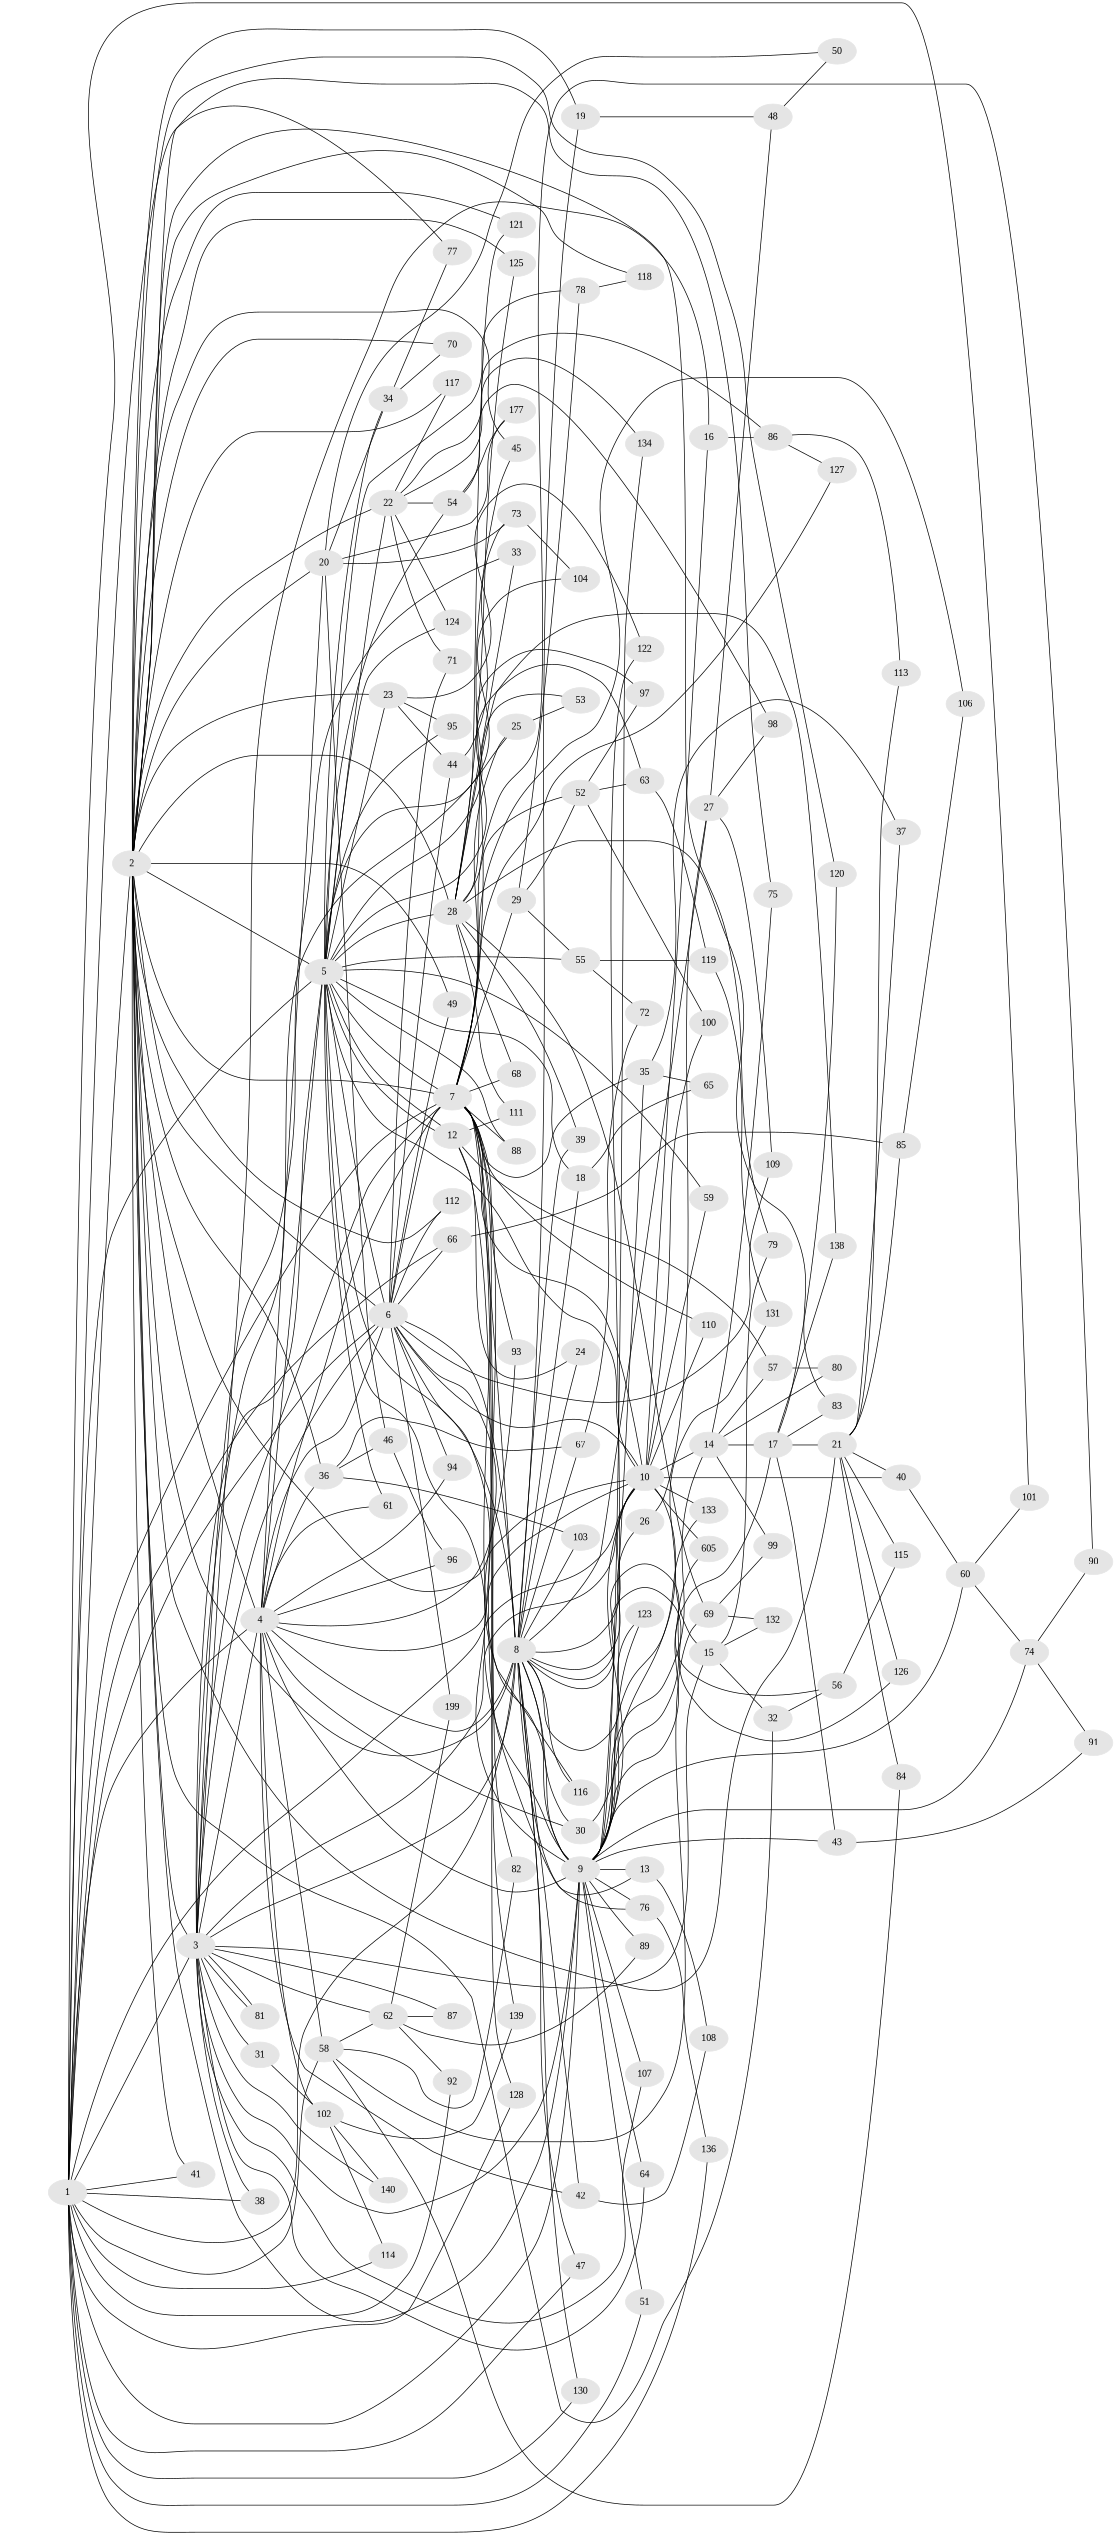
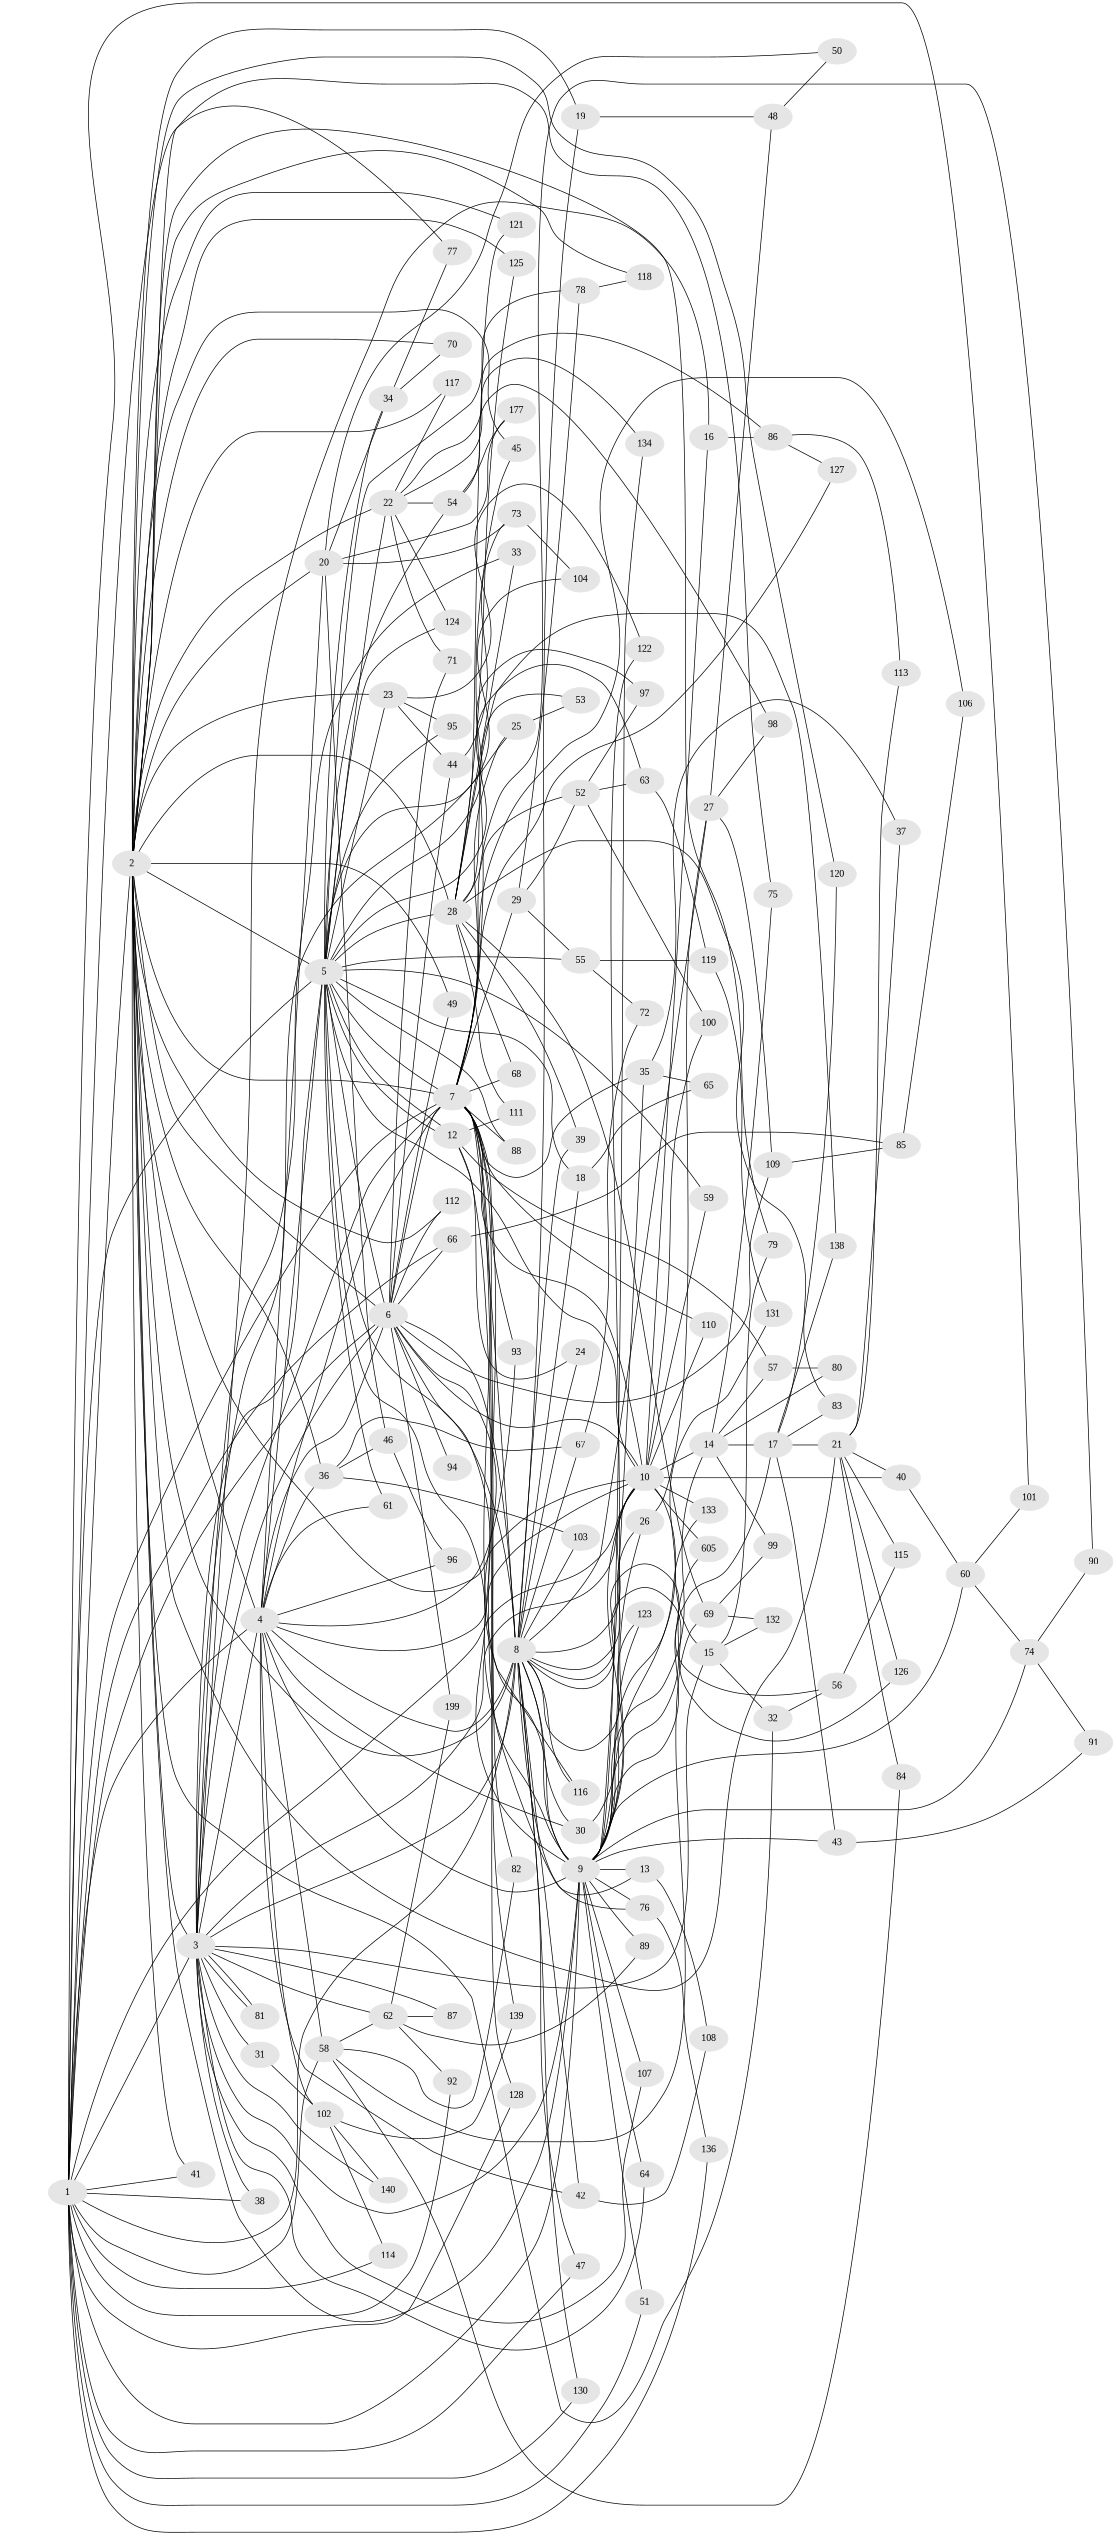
  graph {
    fontname="Liberation Serif"
    rankdir=LR
    node [color=gray90 fontname="Liberation Serif" style=filled]
    edge [fontname="Liberation Serif"]
    1
    2
    3
    4
    5
    6
    7
    8
    9
    10
    38
    41
    47
    51
    58
    66
    77
    92
    101
    114
    128
    130
    136
    19
    20
    21
    22
    23
    28
    32
    36
    45
    49
    70
    75
    79
    112
    117
    118
    120
    121
    125
    15
    16
    25
    31
    33
    62
    64
    81
    87
    107
    140
    30
    42
    61
    93
    94
    96
    102
    12
    18
    34
    54
    55
    59
    63
    78
    88
    95
    97
    104
    124
    44
    71
    109
    116
    n78 [label=199]
    13
    29
    35
    68
    82
    90
    106
    110
    127
    24
    26
    27
    39
    56
    67
    76
    103
    123
    126
    14
    17
    43
    60
    74
    89
    n104 [label=605]
    122
    131
    134
    40
    100
    133
    84
    69
    85
    48
    46
    50
    73
    n118 [label=177]
    37
    113
    115
    86
    111
    83
    138
    53
    52
    132
    108
    139
    57
    65
    98
    72
    119
    80
    99
    91
    1 -- 2
    1 -- 3
    1 -- 4
    1 -- 5
    1 -- 6
    1 -- 7
    1 -- 8
    1 -- 9
    1 -- 10
    1 -- 38
    1 -- 41
    1 -- 47
    1 -- 51
    1 -- 58
    1 -- 66
    1 -- 77
    1 -- 92
    1 -- 101
    1 -- 114
    1 -- 128
    1 -- 130
    1 -- 136
    2 -- 3
    2 -- 4
    2 -- 5
    2 -- 6
    2 -- 7
    2 -- 8
    2 -- 9
    2 -- 10
    2 -- 41
    2 -- 19
    2 -- 20
    2 -- 21
    2 -- 22
    2 -- 23
    2 -- 28
    2 -- 32
    2 -- 36
    2 -- 45
    2 -- 49
    2 -- 70
    2 -- 75
    2 -- 79
    2 -- 112
    2 -- 117
    2 -- 118
    2 -- 120
    2 -- 121
    2 -- 125
    3 -- 4
    3 -- 5
    3 -- 6
    3 -- 7
    3 -- 8
    3 -- 9
    3 -- 10
    3 -- 38
    3 -- 15
    3 -- 16
    3 -- 25
    3 -- 31
    3 -- 33
    3 -- 62
    3 -- 64
    3 -- 81
    3 -- 81
    3 -- 87
    3 -- 107
    3 -- 140
    4 -- 5
    4 -- 6
    4 -- 7
    4 -- 8
    4 -- 9
    4 -- 10
    4 -- 58
    4 -- 20
    4 -- 36
    4 -- 30
    4 -- 42
    4 -- 61
    4 -- 93
-   4 -- 94
    4 -- 96
    4 -- 102
    5 -- 6
    5 -- 7
    5 -- 8
    5 -- 9
    5 -- 10
    5 -- 22
    5 -- 23
    5 -- 28
    5 -- 61
    5 -- 12
    5 -- 12
    5 -- 18
    5 -- 34
    5 -- 54
    5 -- 55
    5 -- 59
    5 -- 63
    5 -- 78
    5 -- 88
    5 -- 95
    5 -- 97
    5 -- 104
    5 -- 124
    6 -- 7
    6 -- 8
    6 -- 9
    6 -- 10
    6 -- 66
    6 -- 49
    6 -- 112
    6 -- 94
    6 -- 44
    6 -- 71
    6 -- 109
    6 -- 116
    6 -- n78
    7 -- 8
    7 -- 9
    7 -- 10
    7 -- 128
    7 -- 45
    7 -- 25
    7 -- 93
    7 -- 88
    7 -- 13
    7 -- 29
    7 -- 35
    7 -- 68
    7 -- 82
    7 -- 90
    7 -- 106
    7 -- 110
    7 -- 127
    8 -- 9
    8 -- 10
    8 -- 47
    8 -- 130
    8 -- 19
    8 -- 30
    8 -- 42
    8 -- 18
    8 -- 116
    8 -- 24
    8 -- 26
    8 -- 27
    8 -- 39
    8 -- 56
    8 -- 67
    8 -- 76
    8 -- 103
    8 -- 123
    8 -- 126
    9 -- 10
    9 -- 51
    9 -- 64
    9 -- 107
    9 -- 13
    9 -- 35
+   9 -- 26
    9 -- 76
    9 -- 123
    9 -- 14
    9 -- 17
    9 -- 43
    9 -- 60
    9 -- 74
    9 -- 89
    9 -- n104
    9 -- 122
    9 -- 131
    9 -- 134
    10 -- 15
    10 -- 16
    10 -- 59
    10 -- 110
    10 -- 14
    10 -- n104
    10 -- 40
    10 -- 100
    10 -- 133
    58 -- 62
    58 -- 82
    58 -- 84
    58 -- 69
    66 -- 85
    19 -- 48
    20 -- 34
    20 -- 46
    20 -- 50
    20 -- 73
    20 -- n118
    21 -- 126
    21 -- 40
    21 -- 84
-   21 -- 85
+   109 -- 85
    21 -- 37
    21 -- 113
    21 -- 115
    22 -- 117
    22 -- 54
    22 -- 124
    22 -- 71
    22 -- 134
    22 -- 86
    23 -- 95
    23 -- 44
    23 -- 122
    28 -- 121
    28 -- 125
    28 -- 33
    28 -- 68
    28 -- 39
    28 -- 69
    28 -- 111
    28 -- 83
    28 -- 138
    28 -- 53
    28 -- 52
    32 -- 56
    36 -- 67
    36 -- 103
    36 -- 46
    15 -- 32
    15 -- 79
    15 -- 132
    16 -- 86
    25 -- 53
    31 -- 102
    62 -- 92
    62 -- 87
    62 -- n78
    62 -- 89
    30 -- 133
    42 -- 108
    102 -- 114
    102 -- 140
    102 -- 139
    12 -- 24
    12 -- 111
    12 -- 139
    12 -- 57
    18 -- 65
    34 -- 77
    34 -- 70
    54 -- n118
    54 -- 98
    55 -- 72
    55 -- 119
    63 -- 119
    78 -- 118
    44 -- 73
    13 -- 108
    29 -- 55
    29 -- 78
    29 -- 52
    35 -- 37
    35 -- 65
    26 -- 27
    27 -- 109
    27 -- 48
    27 -- 98
    56 -- 115
    67 -- 72
    76 -- 136
    14 -- 75
    14 -- 17
    14 -- 57
    14 -- 80
    14 -- 99
    17 -- 21
    17 -- 120
    17 -- 43
    17 -- 83
    17 -- 138
    43 -- 91
    60 -- 101
    60 -- 74
    74 -- 90
    74 -- 91
    40 -- 60
    69 -- 132
    69 -- 99
    85 -- 106
    48 -- 50
    46 -- 96
    73 -- 104
    86 -- 127
    86 -- 113
    52 -- 63
    52 -- 97
    52 -- 100
    57 -- 80
    119 -- 131
  }
